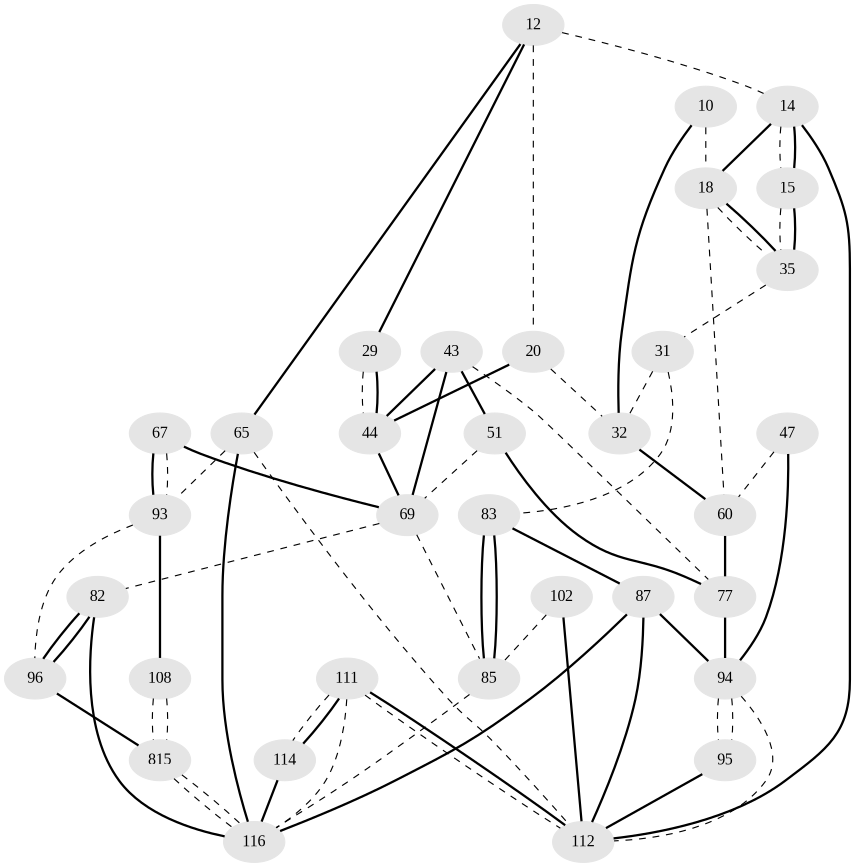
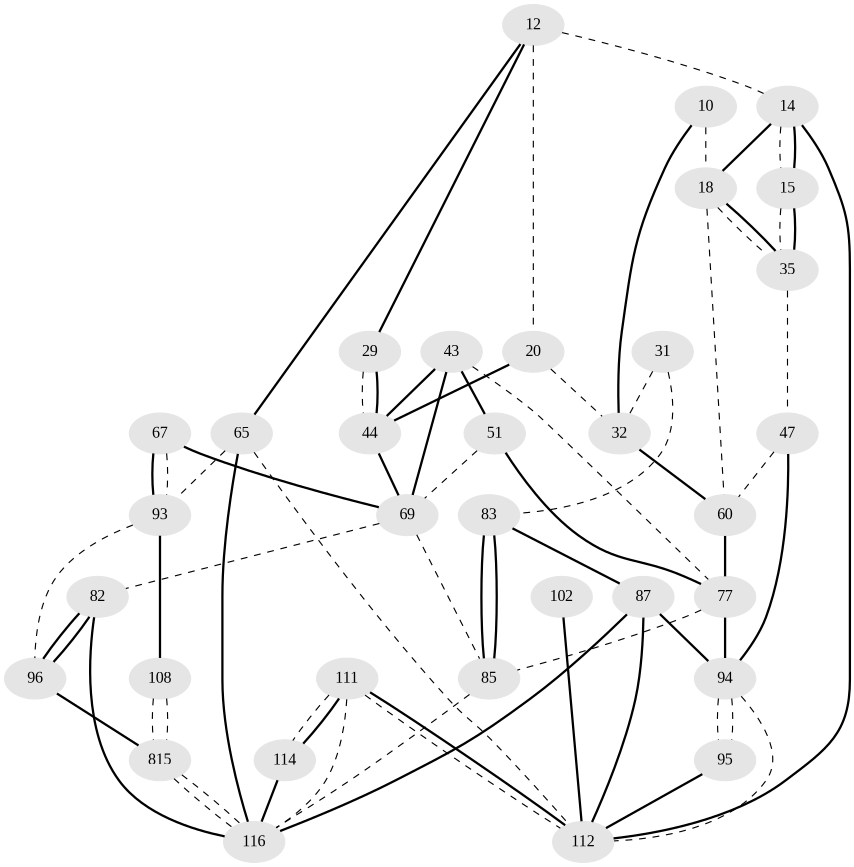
  graph {
    fontname="Liberation Serif"
    node [color=gray90 fontname="Liberation Serif" style=filled]
    edge [fontname="Liberation Serif" style=bold]
    18 [super="+17+16"]
    10
    32 [super="+26"]
    35
    60 [super="+49+48"]
    12 [super="+11+6"]
    14 [super="+13"]
    20 [super="+7+19"]
    29 [super="+22"]
    65 [super="+64"]
    15
    112 [super="+101+106+97"]
    44 [super="+41+25"]
    93 [super="+92+91"]
    116 [super="+113+107"]
    47 [super="+46+45"]
    77 [super="+61+62"]
    69 [super="+59+58+68"]
    31 [super="+30"]
    83
    43 [super="+42+34+40"]
    51 [super="+50"]
    94 [super="+74+80"]
    82 [super="+75"]
    85 [super="+71+70+72+81"]
    95
    96
    108
    67 [super="+66"]
    n30 [label=815 super="+104+103"]
    87 [super="+86"]
    102
    111 [super="+110+109"]
    114
    18 -- 35 [style=dashed]
    18 -- 35
    18 -- 60 [style=dashed]
    10 -- 18 [style=dashed weight=2]
    10 -- 32
    32 -- 60 [weight=2]
-   35 -- 31 [style=dashed]
+   35 -- 47 [style=dashed]
    60 -- 77 [weight=3]
    12 -- 14 [style=dashed weight=2]
    12 -- 20 [style=dashed weight=2]
    12 -- 29
    12 -- 65
    14 -- 18 [weight=2]
    14 -- 15 [style=dashed weight=2]
    14 -- 15
    14 -- 112
    20 -- 32 [style=dashed]
    20 -- 44 [weight=2]
    29 -- 44 [style=dashed weight=3]
    29 -- 44
    65 -- 112 [style=dashed]
    65 -- 93 [style=dashed weight=2]
    65 -- 116
    15 -- 35 [style=dashed]
    15 -- 35
    44 -- 69
    93 -- 96 [style=dashed]
    93 -- 108
    47 -- 60 [style=dashed weight=3]
    47 -- 94
    77 -- 94 [weight=2]
-   102 -- 85 [style=dashed weight=2]
+   77 -- 85 [style=dashed weight=2]
    69 -- 82 [style=dashed weight=2]
    69 -- 85 [style=dashed]
    31 -- 32 [style=dashed weight=2]
    31 -- 83 [style=dashed weight=2]
    83 -- 85 [weight=2]
    83 -- 85
    83 -- 87
    43 -- 44 [weight=2]
    43 -- 77 [style=dashed]
    43 -- 69
    43 -- 51 [weight=2]
    51 -- 77
    51 -- 69 [style=dashed]
    94 -- 112 [style=dashed]
    94 -- 95 [style=dashed weight=2]
    94 -- 95 [style=dashed]
    82 -- 116
    82 -- 96
    82 -- 96
    85 -- 116 [style=dashed weight=2]
    95 -- 112
    96 -- n30
    108 -- n30 [style=dashed weight=2]
    108 -- n30 [style=dashed]
    67 -- 93 [weight=2]
    67 -- 93 [style=dashed]
    67 -- 69 [weight=2]
    n30 -- 116 [style=dashed weight=2]
    n30 -- 116 [style=dashed]
    87 -- 112
    87 -- 116
    87 -- 94 [weight=2]
    102 -- 112 [weight=3]
    111 -- 112 [style=dashed weight=2]
    111 -- 112
    111 -- 116 [style=dashed]
    111 -- 114 [style=dashed weight=2]
    111 -- 114
    114 -- 116
  }
